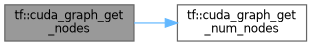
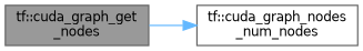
  digraph {
    rankdir=LR
    node [fontname=Helvetica fontsize=10 shape=box style=filled]
    n1 [color=gray40 fillcolor=grey60 fontcolor=black height=0.2 label="tf::cuda_graph_get\l_nodes" width=0.4]
-   n2 [color=grey40 fillcolor=white height=0.2 label="tf::cuda_graph_get\l_num_nodes" width=0.4]
+   n2 [color=grey40 fillcolor=white height=0.2 label="tf::cuda_graph_nodes\l_num_nodes" width=0.4]
    n1 -> n2 [color=steelblue1 fontname=Helvetica fontsize=10 labelfontname=Helvetica labelfontsize=10 style=solid]
  }
